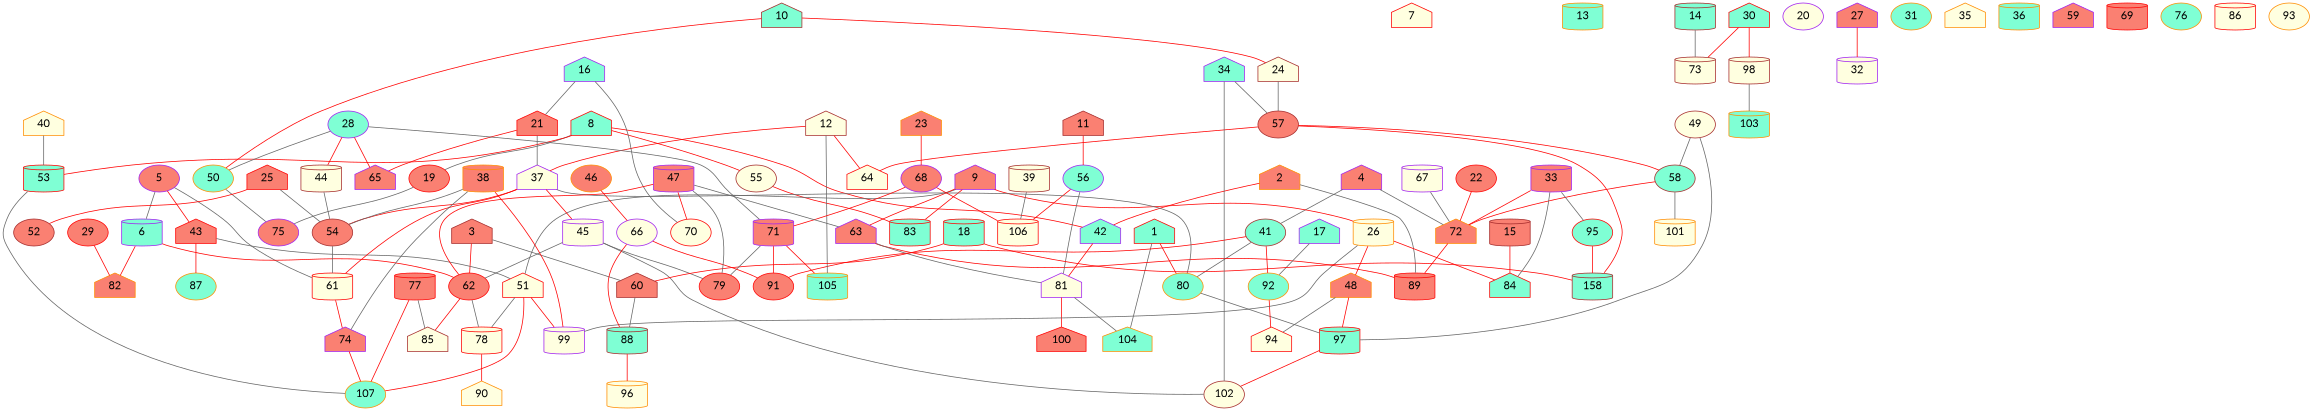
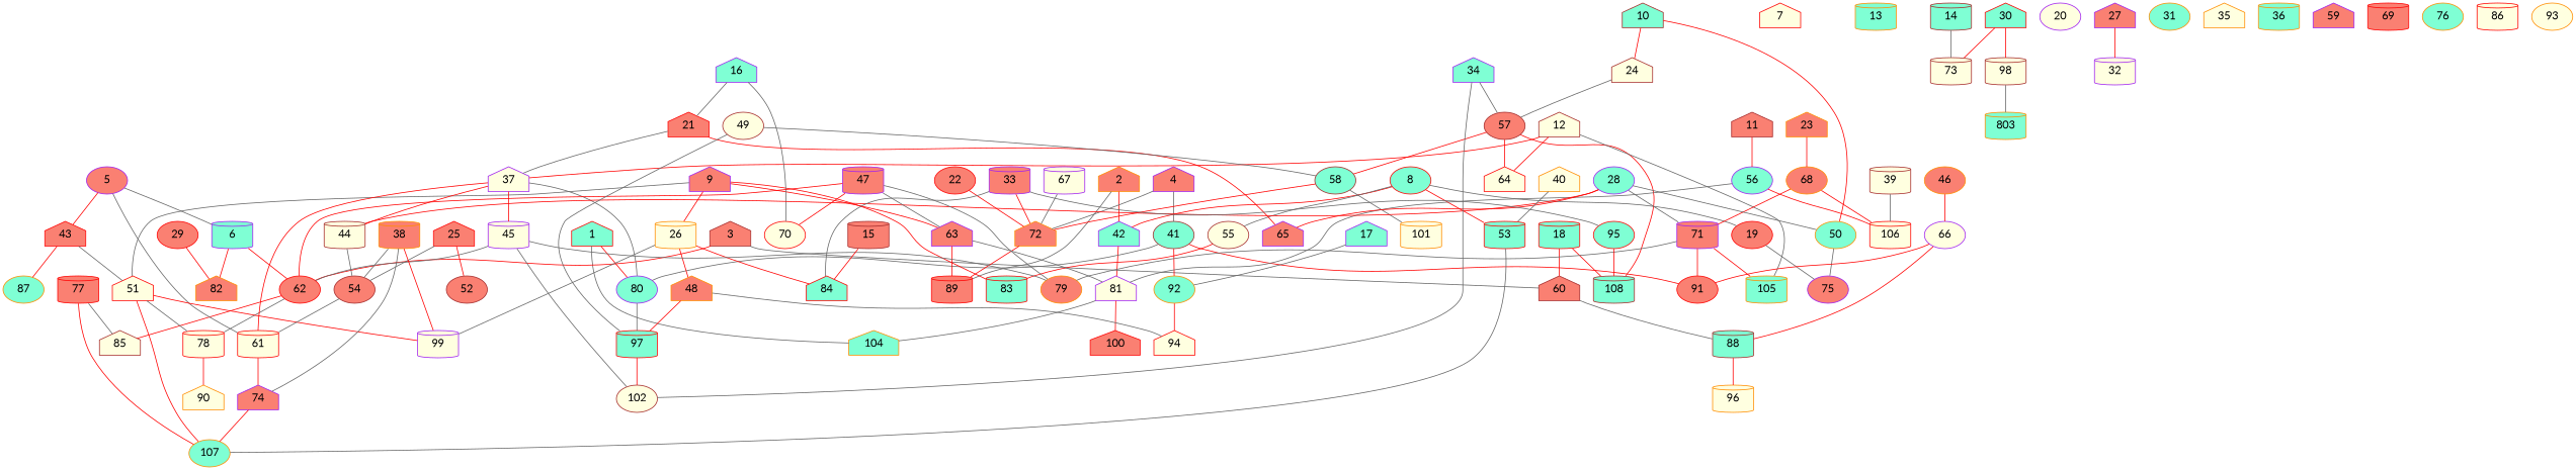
  graph {
    fontname=Lato
    node [color=red fillcolor=salmon fontname=Lato shape=house style=filled]
    edge [color=red fontname=Lato]
    1 [fillcolor=aquamarine]
-   80 [color=darkorange fillcolor=aquamarine shape=ellipse]
+   80 [color=purple fillcolor=aquamarine shape=ellipse]
    104 [color=darkorange fillcolor=aquamarine]
    97 [fillcolor=aquamarine shape=cylinder]
    2 [color=darkorange]
    42 [color=purple fillcolor=aquamarine]
    89 [shape=cylinder]
    81 [color=purple fillcolor=lightyellow]
    3 [color=brown]
    60 [color=brown]
    62 [shape=ellipse]
    88 [color=brown fillcolor=aquamarine shape=cylinder]
    78 [fillcolor=lightyellow shape=cylinder]
    85 [color=brown fillcolor=lightyellow]
    4 [color=purple]
    41 [color=brown fillcolor=aquamarine shape=ellipse]
    72 [color=darkorange]
    92 [color=darkorange fillcolor=aquamarine shape=ellipse]
    91 [shape=ellipse]
    5 [color=purple shape=ellipse]
    6 [color=purple fillcolor=aquamarine shape=cylinder]
    43
    61 [fillcolor=lightyellow shape=cylinder]
    82 [color=darkorange]
    51 [fillcolor=lightyellow]
    87 [color=darkorange fillcolor=aquamarine shape=ellipse]
    74 [color=purple]
    7 [fillcolor=lightyellow]
-   8 [fillcolor=aquamarine]
+   8 [fillcolor=aquamarine shape=ellipse]
    19 [shape=ellipse]
    53 [fillcolor=aquamarine shape=cylinder]
    55 [color=brown fillcolor=lightyellow shape=ellipse]
    75 [color=purple shape=ellipse]
    107 [color=darkorange fillcolor=aquamarine shape=ellipse]
    83 [fillcolor=aquamarine shape=cylinder]
    9 [color=purple]
    26 [color=darkorange fillcolor=lightyellow shape=cylinder]
    63 [color=purple]
    84 [fillcolor=aquamarine]
    48 [color=darkorange]
    99 [color=purple fillcolor=lightyellow shape=cylinder]
    10 [color=brown fillcolor=aquamarine]
    24 [color=brown fillcolor=lightyellow]
    50 [color=darkorange fillcolor=aquamarine shape=ellipse]
    57 [color=brown shape=ellipse]
    11 [color=brown]
    56 [color=purple fillcolor=aquamarine shape=ellipse]
    106 [fillcolor=lightyellow shape=cylinder]
    12 [color=brown fillcolor=lightyellow]
    37 [color=purple fillcolor=lightyellow]
    64 [fillcolor=lightyellow]
    105 [color=darkorange fillcolor=aquamarine shape=cylinder]
    44 [color=brown fillcolor=lightyellow shape=cylinder]
    45 [color=purple fillcolor=lightyellow shape=cylinder]
    13 [color=darkorange fillcolor=aquamarine shape=cylinder]
    14 [color=brown fillcolor=aquamarine shape=cylinder]
    73 [color=brown fillcolor=lightyellow shape=cylinder]
    15 [color=brown shape=cylinder]
    16 [color=purple fillcolor=aquamarine]
    21
    70 [fillcolor=lightyellow shape=ellipse]
    65 [color=purple]
    17 [color=purple fillcolor=aquamarine]
    94 [fillcolor=lightyellow]
    18 [fillcolor=aquamarine shape=cylinder]
-   108 [color=brown fillcolor=aquamarine shape=cylinder label=158]
+   108 [color=brown fillcolor=aquamarine shape=cylinder]
    20 [color=purple fillcolor=lightyellow shape=ellipse]
    22 [shape=ellipse]
    23 [color=darkorange]
-   68 [color=purple shape=ellipse]
+   68 [color=darkorange shape=ellipse]
    71 [color=purple shape=cylinder]
    58 [color=brown fillcolor=aquamarine shape=ellipse]
    52 [color=brown shape=ellipse]
    25
    54 [color=brown shape=ellipse]
    27 [color=purple]
    32 [color=purple fillcolor=lightyellow shape=cylinder]
    28 [color=purple fillcolor=aquamarine shape=ellipse]
-   79 [shape=ellipse]
+   79 [color=darkorange shape=ellipse]
    29 [shape=ellipse]
    30 [fillcolor=aquamarine]
    98 [color=brown fillcolor=lightyellow shape=cylinder]
-   103 [color=darkorange fillcolor=aquamarine shape=cylinder]
+   103 [color=darkorange fillcolor=aquamarine shape=cylinder label=803]
    31 [color=darkorange fillcolor=aquamarine shape=ellipse]
    33 [color=purple shape=cylinder]
    95 [fillcolor=aquamarine shape=ellipse]
    34 [color=purple fillcolor=aquamarine]
    102 [color=brown fillcolor=lightyellow shape=ellipse]
    35 [color=darkorange fillcolor=lightyellow]
    36 [color=darkorange fillcolor=aquamarine shape=cylinder]
    38 [color=darkorange shape=cylinder]
    39 [color=brown fillcolor=lightyellow shape=cylinder]
    40 [color=darkorange fillcolor=lightyellow]
    100
    46 [color=darkorange shape=ellipse]
    66 [color=purple fillcolor=lightyellow shape=ellipse]
    47 [color=purple shape=cylinder]
    49 [color=brown fillcolor=lightyellow shape=ellipse]
    101 [color=darkorange fillcolor=lightyellow shape=cylinder]
    90 [color=darkorange fillcolor=lightyellow]
    59 [color=purple]
    96 [color=darkorange fillcolor=lightyellow shape=cylinder]
    67 [color=purple fillcolor=lightyellow shape=cylinder]
    69 [shape=cylinder]
    76 [color=darkorange fillcolor=aquamarine shape=ellipse]
    77 [shape=cylinder]
    86 [fillcolor=lightyellow shape=cylinder]
    93 [color=darkorange fillcolor=lightyellow shape=ellipse]
    1 -- 80
    1 -- 104 [color=gray40]
    80 -- 97 [color=gray40]
    97 -- 102
    2 -- 42
    2 -- 89 [color=gray40]
    42 -- 81
    81 -- 104 [color=gray40]
    81 -- 100
    3 -- 60 [color=gray40]
    3 -- 62
    60 -- 88 [color=gray40]
    62 -- 78 [color=gray40]
    62 -- 85
    88 -- 96
    78 -- 90
    4 -- 41 [color=gray40]
    4 -- 72 [color=gray40]
    41 -- 80 [color=gray40]
    41 -- 92
    41 -- 91
    72 -- 89
    92 -- 94
    5 -- 6 [color=gray40]
    5 -- 43
    5 -- 61 [color=gray40]
    6 -- 62
    6 -- 82
    43 -- 51 [color=gray40]
    43 -- 87
    61 -- 74
    51 -- 78 [color=gray40]
    51 -- 107
    51 -- 99
    74 -- 107
    8 -- 42
    8 -- 19 [color=gray40]
    8 -- 53
-   8 -- 55
+   8 -- 55 [color=gray40]
    19 -- 75 [color=gray40]
    53 -- 107 [color=gray40]
    55 -- 83
    9 -- 51 [color=gray40]
    9 -- 83
    9 -- 26
    9 -- 63
    26 -- 84
    26 -- 48
    26 -- 99 [color=gray40]
    63 -- 89
    63 -- 81 [color=gray40]
    48 -- 97
    48 -- 94 [color=gray40]
    10 -- 24
    10 -- 50
    24 -- 57 [color=gray40]
    50 -- 75 [color=gray40]
    57 -- 64
    57 -- 108
    57 -- 58
    11 -- 56
    56 -- 81 [color=gray40]
    56 -- 106
    12 -- 37
    12 -- 64
    12 -- 105 [color=gray40]
    37 -- 80 [color=gray40]
    37 -- 61
-   37 -- 54
+   37 -- 44
    37 -- 45
    44 -- 54 [color=gray40]
    45 -- 62 [color=gray40]
    45 -- 79 [color=gray40]
    45 -- 102 [color=gray40]
    14 -- 73 [color=gray40]
    15 -- 84
    16 -- 21 [color=gray40]
    16 -- 70 [color=gray40]
    21 -- 37 [color=gray40]
    21 -- 65
    17 -- 92 [color=gray40]
    18 -- 60
    18 -- 108
    22 -- 72
    23 -- 68
    68 -- 106
    68 -- 71
    71 -- 91
    71 -- 105
    71 -- 79 [color=gray40]
    58 -- 72
    58 -- 101 [color=gray40]
    25 -- 52
    25 -- 54 [color=gray40]
    54 -- 61 [color=gray40]
    27 -- 32
    28 -- 50 [color=gray40]
    28 -- 44
    28 -- 65
    28 -- 71 [color=gray40]
    29 -- 82
    30 -- 73
    30 -- 98
    98 -- 103 [color=gray40]
    33 -- 72
    33 -- 84 [color=gray40]
    33 -- 95 [color=gray40]
    95 -- 108
    34 -- 57 [color=gray40]
    34 -- 102 [color=gray40]
    38 -- 74 [color=gray40]
    38 -- 99
    38 -- 54 [color=gray40]
    39 -- 106 [color=gray40]
    40 -- 53 [color=gray40]
    46 -- 66
    66 -- 88
    66 -- 91
    47 -- 62
    47 -- 63 [color=gray40]
    47 -- 70
    47 -- 79 [color=gray40]
    49 -- 97 [color=gray40]
    49 -- 58 [color=gray40]
    67 -- 72 [color=gray40]
    77 -- 85 [color=gray40]
    77 -- 107
  }
